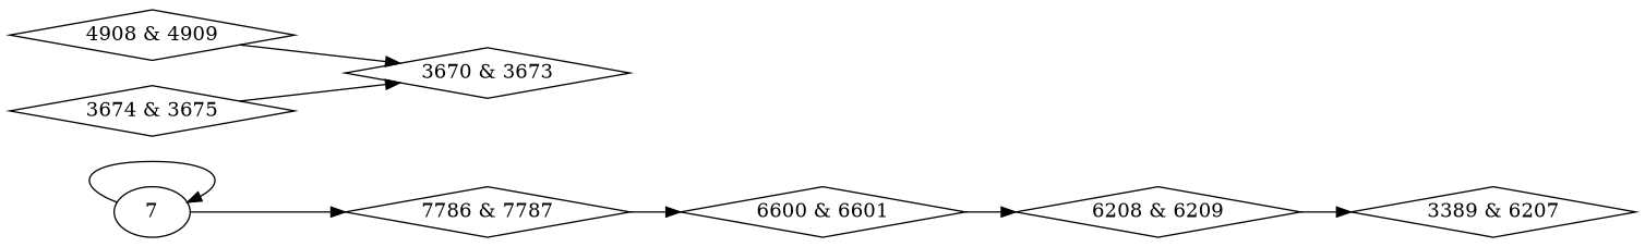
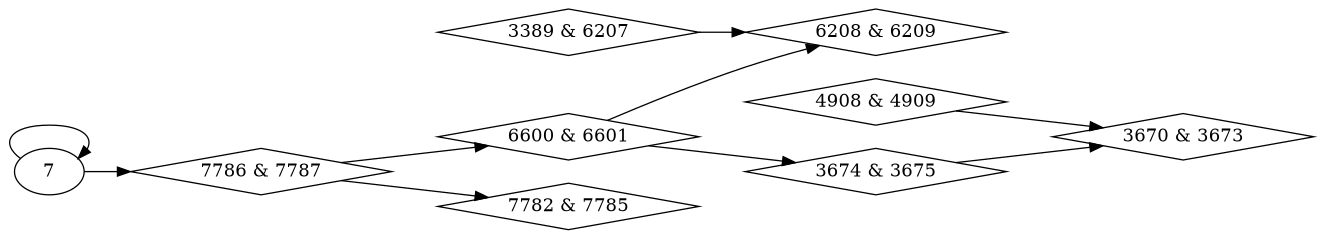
  digraph {
    rankdir=LR
    node [shape=diamond]
    n1 [label="3389 & 6207"]
    n2 [label="3670 & 3673"]
    n3 [label="4908 & 4909"]
    n4 [label="3674 & 3675"]
    n5 [label="6208 & 6209"]
    n6 [label="6600 & 6601"]
+   n7 [label="7782 & 7785"]
    n8 [label="7786 & 7787"]
    n9 [label=7 shape=""]
    n3 -> n2
    n4 -> n2
-   n5 -> n1
+   n1 -> n5
+   n6 -> n4
    n6 -> n5
    n8 -> n6
+   n8 -> n7
    n9 -> n8
    n9 -> n9
  }
